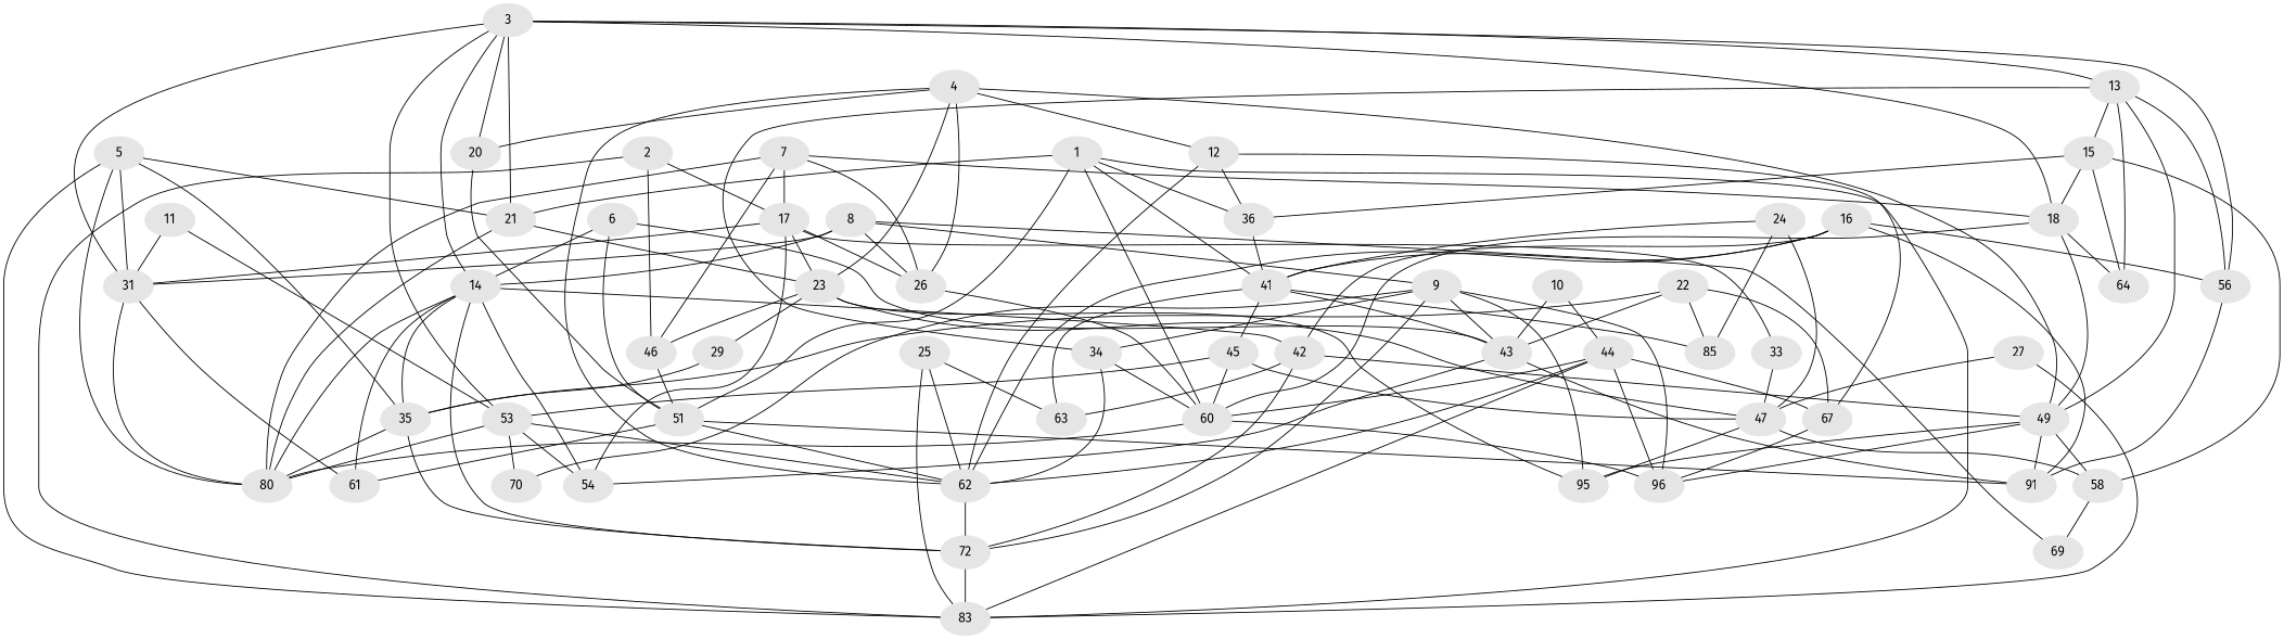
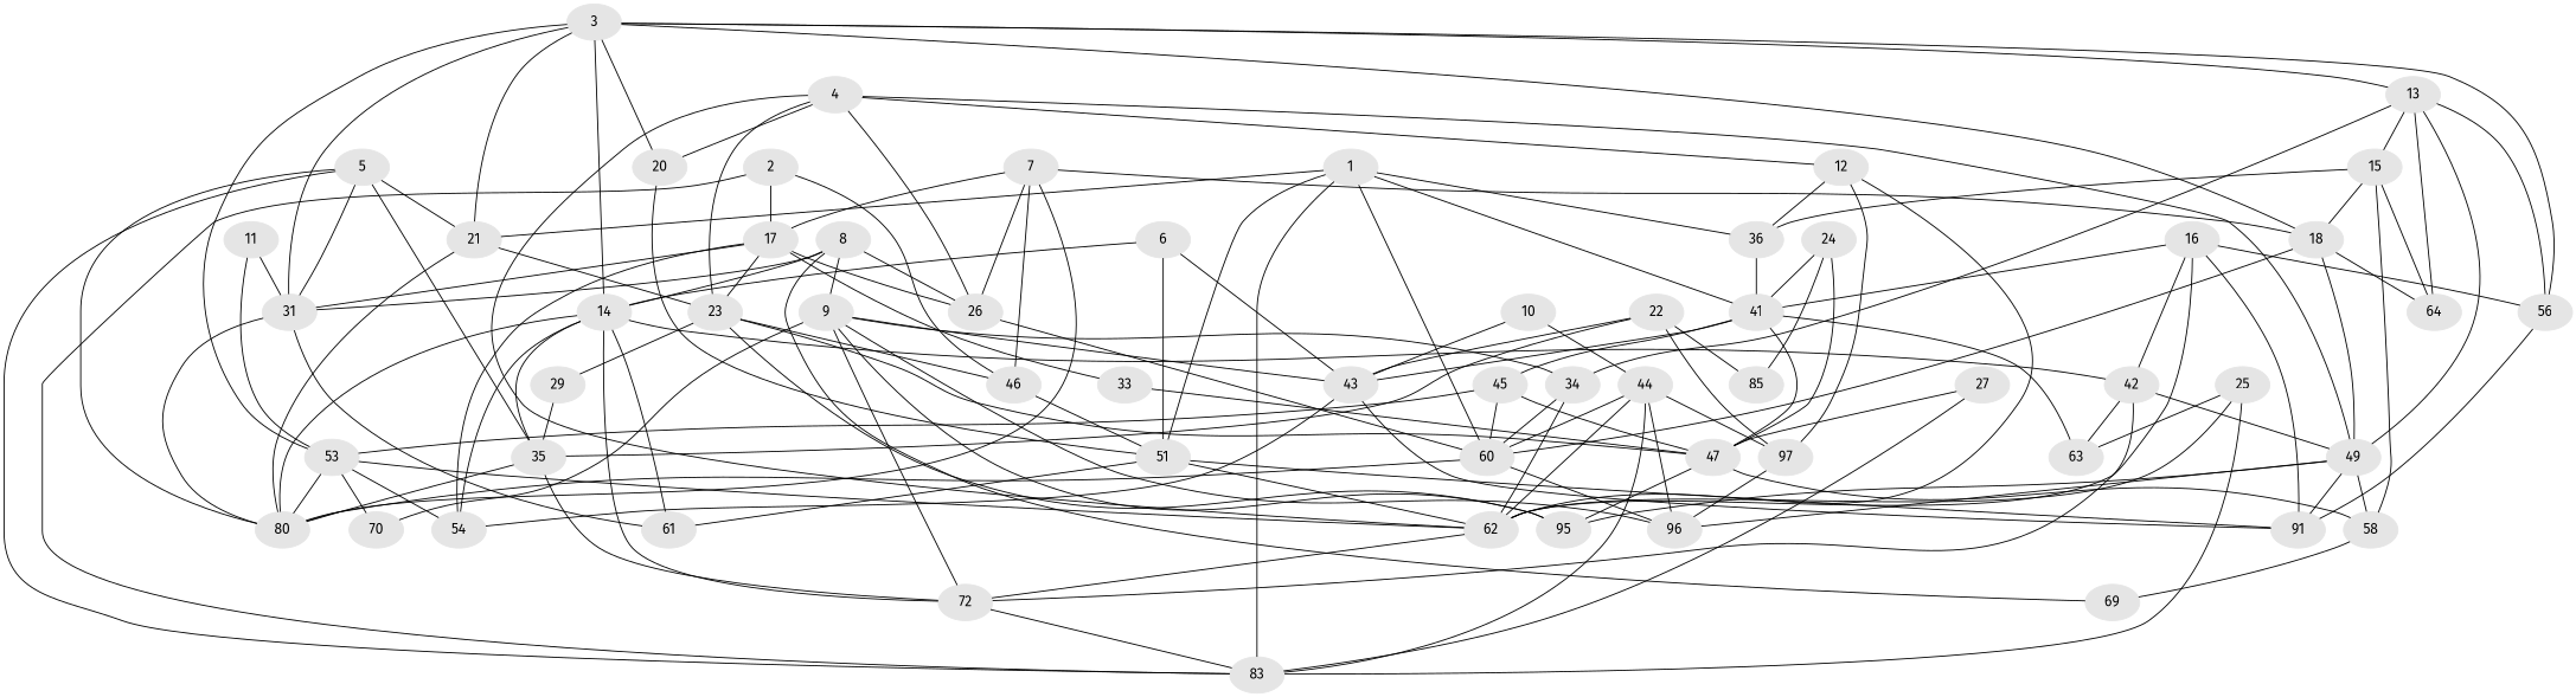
  graph {
    fontname="Fira Sans"
    node [color=gray90 fontname="Fira Sans" style=filled]
    edge [fontname="Fira Sans"]
    1 [super="+71"]
    21 [super="+48"]
    36 [super="+66"]
    41 [super="+50"]
    51 [super="+87"]
    60 [super="+89"]
    83 [super="+90"]
    23
    80 [super="+94"]
    43 [super="+74"]
    85
    n12 [label=63]
    45 [super="+86"]
    62 [super="+81"]
    61
    91 [super="+92"]
    96
    17 [super="+76"]
    31 [super="+63"]
    26 [super="+68"]
    54
    33
    2
    46 [super="+79"]
    3 [super="+52"]
    13 [super="+30"]
    14 [super="+65"]
    18 [super="+59"]
    20
    53 [super="+57"]
    56
    49 [super="+82"]
    34
    15 [super="+40"]
    64
    35 [super="+78"]
    72 [super="+93"]
    42 [super="+77"]
    70 [super="+75"]
    4 [super="+84"]
    12 [super="+39"]
-   67
+   67 [label=97]
    95
    29
    47 [super="+88"]
    58
    5 [super="+32"]
    6
    7 [super="+28"]
    8 [super="+19"]
    9 [super="+37"]
    69
    10
    44 [super="+55"]
    11
    16 [super="+38"]
    22
    24
    25
    27
    1 -- 21
    1 -- 36
    1 -- 41
    1 -- 51
    1 -- 60
    1 -- 83
    21 -- 23
    21 -- 80
    36 -- 41
    41 -- 43
-   41 -- 85
+   41 -- 47
    41 -- n12
    41 -- 45
    51 -- 62
    51 -- 61
    51 -- 91
    60 -- 80
    60 -- 96
    23 -- 46
    23 -- 95
    23 -- 29
    23 -- 47
    43 -- 91
    43 -- 54
    45 -- 60
    45 -- 53
    45 -- 47
    62 -- 72
    17 -- 23
    17 -- 31
    17 -- 26 [weight=2]
    17 -- 54
    17 -- 33
    31 -- 80
    31 -- 61
    26 -- 60
    33 -- 47
    2 -- 83
    2 -- 17
    2 -- 46
    46 -- 51
    3 -- 21
    3 -- 31
    3 -- 13
    3 -- 14
    3 -- 18
    3 -- 20
    3 -- 53
    3 -- 56
    13 -- 56
    13 -- 49
    13 -- 34
    13 -- 15
    13 -- 64
    14 -- 80
    14 -- 61
    14 -- 54
    14 -- 35
    14 -- 72
    14 -- 42
    18 -- 60
    18 -- 49
    18 -- 64
    20 -- 51
    53 -- 80
    53 -- 62
    53 -- 54
    53 -- 70
    56 -- 91
    49 -- 91
    49 -- 96
    49 -- 95
    49 -- 58
    34 -- 60
    34 -- 62
    15 -- 36
    15 -- 18
    15 -- 64
    15 -- 58
    35 -- 80
    35 -- 72
    72 -- 83
    42 -- n12
    42 -- 49
    42 -- 72
    4 -- 23
    4 -- 62
    4 -- 26
    4 -- 20
    4 -- 49
    4 -- 12
    12 -- 36
    12 -- 62
    12 -- 67
    67 -- 96
    29 -- 35
    47 -- 95
    47 -- 58
    58 -- 69
    5 -- 21
    5 -- 83
    5 -- 80
    5 -- 31
    5 -- 35
    6 -- 51
    6 -- 43
    6 -- 14
    7 -- 80
    7 -- 17
    7 -- 26
    7 -- 46
    7 -- 18
    8 -- 31
    8 -- 26
    8 -- 14
    8 -- 9
    8 -- 69
    9 -- 43
    9 -- 96
    9 -- 34
    9 -- 72
    9 -- 70
    9 -- 95
    10 -- 43
    10 -- 44
    44 -- 60
    44 -- 83
    44 -- 62
    44 -- 96
    44 -- 67
    11 -- 31
    11 -- 53
    16 -- 41
    16 -- 62
    16 -- 91 [weight=2]
    16 -- 56
    16 -- 42
    22 -- 43
    22 -- 85
    22 -- 35
    22 -- 67
    24 -- 41
    24 -- 85
    24 -- 47
    25 -- 83
    25 -- n12
    25 -- 62
    27 -- 83
    27 -- 47
  }
